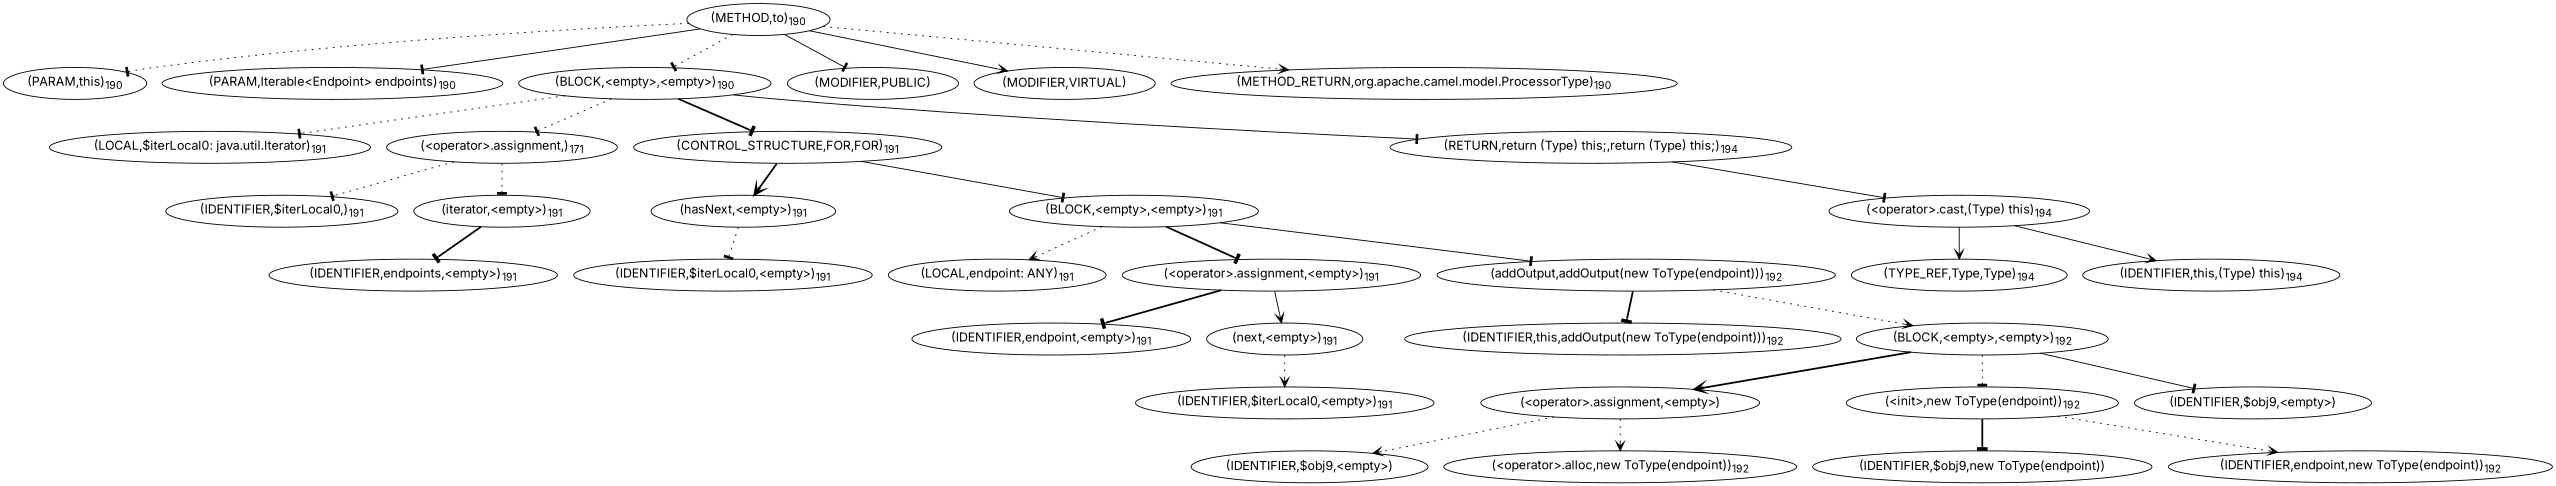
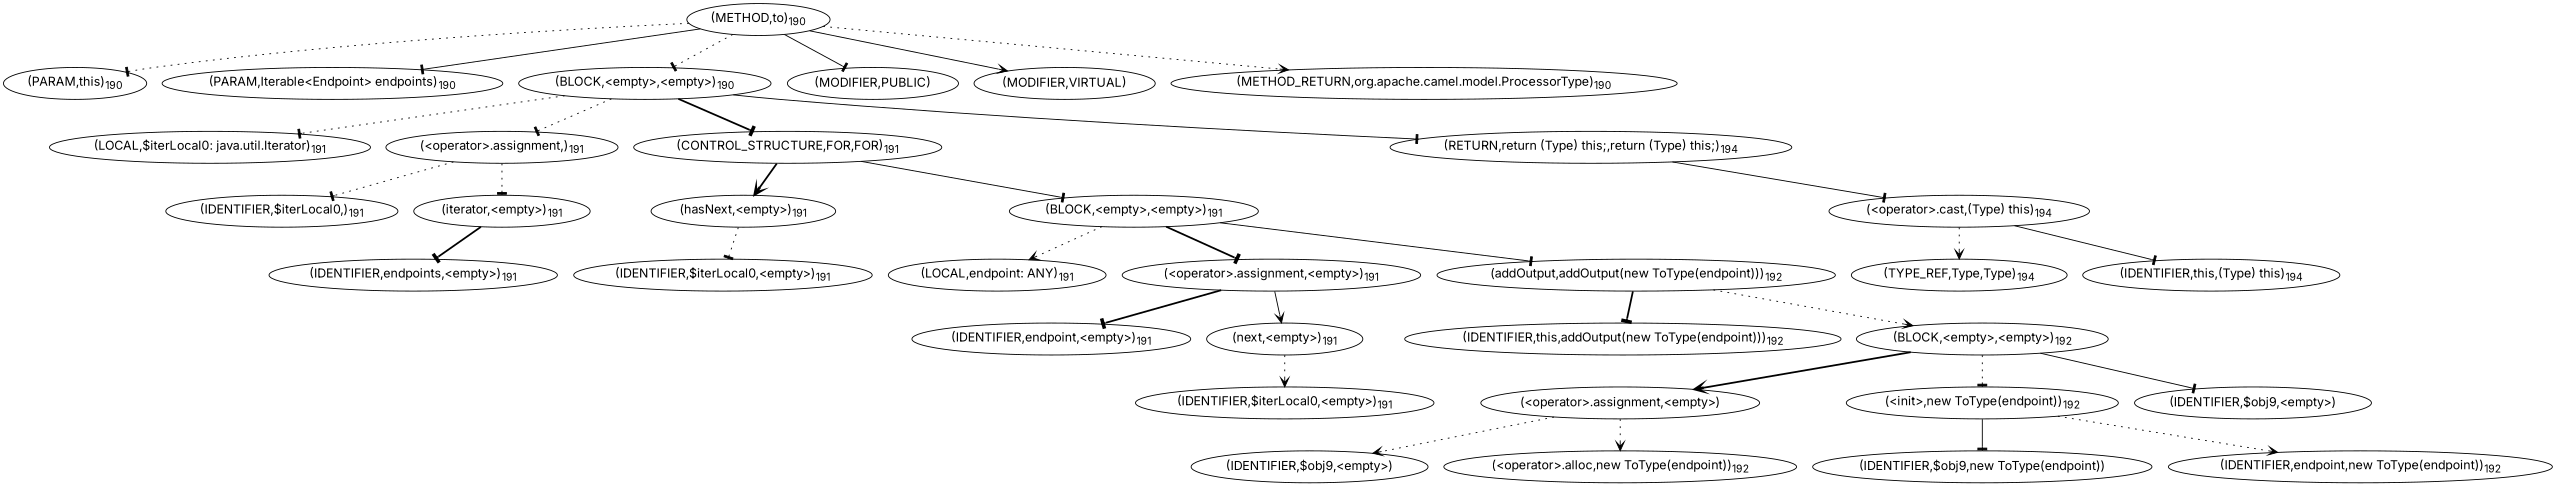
  digraph {
    fontname=Inter
    node [fontname=Inter]
    edge [arrowhead=tee fontname=Inter style=dotted]
    n1 [label=<(METHOD,to)<SUB>190</SUB>>]
    n2 [label=<(PARAM,this)<SUB>190</SUB>>]
    n3 [label=<(PARAM,Iterable&lt;Endpoint&gt; endpoints)<SUB>190</SUB>>]
    n4 [label=<(BLOCK,&lt;empty&gt;,&lt;empty&gt;)<SUB>190</SUB>>]
    n5 [label=<(MODIFIER,PUBLIC)>]
    n6 [label=<(MODIFIER,VIRTUAL)>]
    n7 [label=<(METHOD_RETURN,org.apache.camel.model.ProcessorType)<SUB>190</SUB>>]
    n8 [label=<(LOCAL,$iterLocal0: java.util.Iterator)<SUB>191</SUB>>]
-   n9 [label=<(&lt;operator&gt;.assignment,)<SUB>171</SUB>>]
+   n9 [label=<(&lt;operator&gt;.assignment,)<SUB>191</SUB>>]
    n10 [label=<(CONTROL_STRUCTURE,FOR,FOR)<SUB>191</SUB>>]
    n11 [label=<(RETURN,return (Type) this;,return (Type) this;)<SUB>194</SUB>>]
    n12 [label=<(IDENTIFIER,$iterLocal0,)<SUB>191</SUB>>]
    n13 [label=<(iterator,&lt;empty&gt;)<SUB>191</SUB>>]
    n14 [label=<(hasNext,&lt;empty&gt;)<SUB>191</SUB>>]
    n15 [label=<(BLOCK,&lt;empty&gt;,&lt;empty&gt;)<SUB>191</SUB>>]
    n16 [label=<(&lt;operator&gt;.cast,(Type) this)<SUB>194</SUB>>]
    n17 [label=<(IDENTIFIER,endpoints,&lt;empty&gt;)<SUB>191</SUB>>]
    n18 [label=<(IDENTIFIER,$iterLocal0,&lt;empty&gt;)<SUB>191</SUB>>]
    n19 [label=<(LOCAL,endpoint: ANY)<SUB>191</SUB>>]
    n20 [label=<(&lt;operator&gt;.assignment,&lt;empty&gt;)<SUB>191</SUB>>]
    n21 [label=<(addOutput,addOutput(new ToType(endpoint)))<SUB>192</SUB>>]
    n22 [label=<(IDENTIFIER,endpoint,&lt;empty&gt;)<SUB>191</SUB>>]
    n23 [label=<(next,&lt;empty&gt;)<SUB>191</SUB>>]
    n24 [label=<(IDENTIFIER,this,addOutput(new ToType(endpoint)))<SUB>192</SUB>>]
    n25 [label=<(BLOCK,&lt;empty&gt;,&lt;empty&gt;)<SUB>192</SUB>>]
    n26 [label=<(IDENTIFIER,$iterLocal0,&lt;empty&gt;)<SUB>191</SUB>>]
    n27 [label=<(&lt;operator&gt;.assignment,&lt;empty&gt;)>]
    n28 [label=<(&lt;init&gt;,new ToType(endpoint))<SUB>192</SUB>>]
    n29 [label=<(IDENTIFIER,$obj9,&lt;empty&gt;)>]
    n30 [label=<(IDENTIFIER,$obj9,&lt;empty&gt;)>]
    n31 [label=<(&lt;operator&gt;.alloc,new ToType(endpoint))<SUB>192</SUB>>]
    n32 [label=<(IDENTIFIER,$obj9,new ToType(endpoint))>]
    n33 [label=<(IDENTIFIER,endpoint,new ToType(endpoint))<SUB>192</SUB>>]
    n34 [label=<(TYPE_REF,Type,Type)<SUB>194</SUB>>]
    n35 [label=<(IDENTIFIER,this,(Type) this)<SUB>194</SUB>>]
    n1 -> n2
    n1 -> n3 [style=solid]
    n1 -> n4
    n1 -> n5 [style=solid]
    n1 -> n6 [arrowhead=vee style=solid]
    n1 -> n7 [arrowhead=vee]
    n4 -> n8
    n4 -> n9
    n4 -> n10 [style=bold]
    n4 -> n11 [style=solid]
    n9 -> n12
    n9 -> n13
    n10 -> n14 [arrowhead=vee style=bold]
    n10 -> n15 [style=solid]
    n11 -> n16 [style=solid]
    n13 -> n17 [style=bold]
    n14 -> n18
    n15 -> n19 [arrowhead=vee]
    n15 -> n20 [style=bold]
    n15 -> n21 [style=solid]
-   n16 -> n34 [arrowhead=vee style=solid]
-   n16 -> n35 [arrowhead=vee style=solid]
+   n16 -> n34 [arrowhead=vee]
+   n16 -> n35 [style=solid]
    n20 -> n22 [style=bold]
    n20 -> n23 [arrowhead=vee style=solid]
    n21 -> n24 [style=bold]
    n21 -> n25 [arrowhead=vee]
    n23 -> n26 [arrowhead=vee]
    n25 -> n27 [arrowhead=vee style=bold]
    n25 -> n28
    n25 -> n29 [style=solid]
    n27 -> n30 [arrowhead=vee]
    n27 -> n31 [arrowhead=vee]
-   n28 -> n32 [style=bold]
+   n28 -> n32 [style=solid]
    n28 -> n33 [arrowhead=vee]
  }
